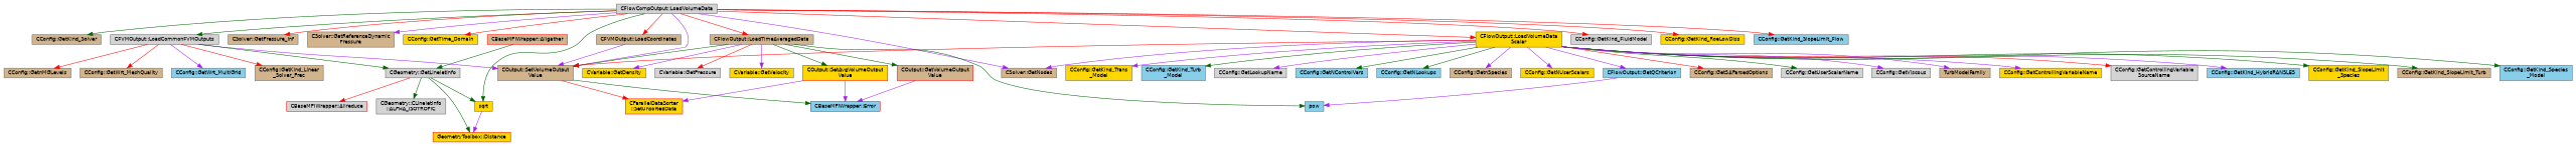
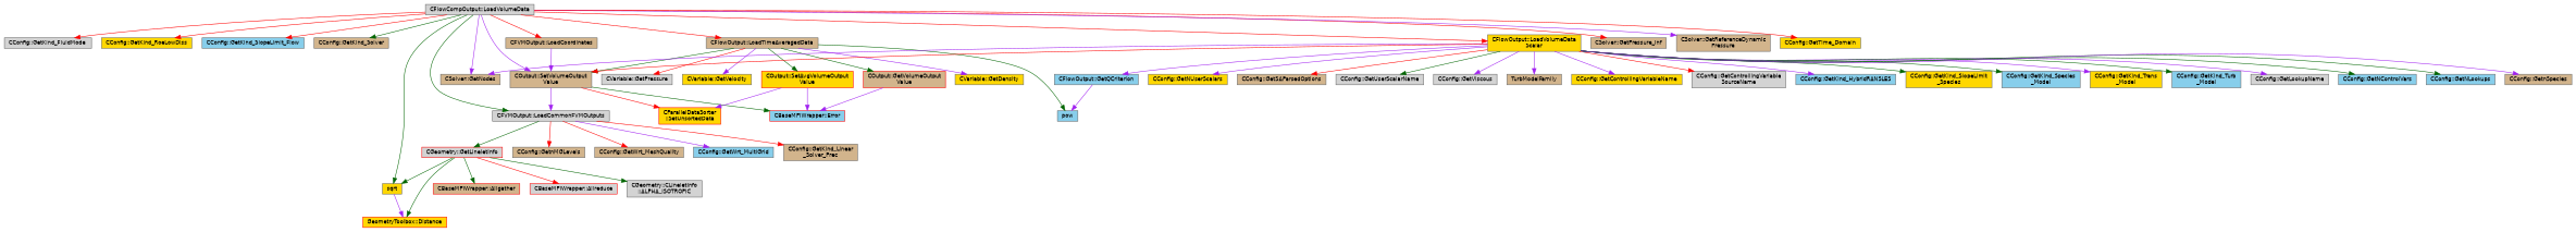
  digraph {
    rankdir=TB
    node [color=grey40 fillcolor=tan fontname=Helvetica fontsize=10 shape=box style=filled]
    edge [color=purple fontname=Helvetica fontsize=10 labelfontname=Helvetica labelfontsize=10 style=solid]
    n1 [color=gray40 fillcolor=lightgrey fontcolor=black height=0.2 label="CFlowCompOutput::LoadVolumeData" width=0.4]
    n2 [fillcolor=lightgrey height=0.2 label="CConfig::GetKind_FluidModel" width=0.4]
    n3 [fillcolor=gold height=0.2 label="CConfig::GetKind_RoeLowDiss" width=0.4]
    n4 [fillcolor=skyblue height=0.2 label="CConfig::GetKind_SlopeLimit_Flow" width=0.4]
    n5 [height=0.2 label="CConfig::GetKind_Solver" width=0.4]
    n6 [height=0.2 label="CSolver::GetNodes" width=0.4]
    n7 [height=0.2 label="CSolver::GetPressure_Inf" width=0.4]
    n8 [height=0.2 label="CSolver::GetReferenceDynamic\lPressure" width=0.4]
    n9 [fillcolor=gold height=0.2 label="CConfig::GetTime_Domain" width=0.4]
    n10 [fillcolor=lightgrey height=0.2 label="CFVMOutput::LoadCommonFVMOutputs" width=0.4]
    n11 [fillcolor=gold height=0.2 label=sqrt width=0.4]
    n12 [height=0.2 label="COutput::SetVolumeOutput\lValue" width=0.4]
    n13 [height=0.2 label="CFVMOutput::LoadCoordinates" width=0.4]
    n14 [height=0.2 label="CFlowOutput::LoadTimeAveragedData" width=0.4]
    n15 [fillcolor=gold height=0.2 label="CFlowOutput::LoadVolumeData\lScalar" width=0.4]
    n16 [height=0.2 label="CConfig::GetKind_Linear\l_Solver_Prec" width=0.4]
-   n17 [fillcolor=lightgrey height=0.2 label="CGeometry::GetLineletInfo" width=0.4]
+   n17 [color=red fillcolor=lightgrey height=0.2 label="CGeometry::GetLineletInfo" width=0.4]
    n18 [height=0.2 label="CConfig::GetnMGLevels" width=0.4]
    n19 [height=0.2 label="CConfig::GetWrt_MeshQuality" width=0.4]
    n20 [fillcolor=skyblue height=0.2 label="CConfig::GetWrt_MultiGrid" width=0.4]
    n21 [color=red fillcolor=gold height=0.2 label="GeometryToolbox::Distance" width=0.4]
    n22 [color=red fillcolor=skyblue height=0.2 label="CBaseMPIWrapper::Error" width=0.4]
    n23 [color=red fillcolor=gold height=0.2 label="CParallelDataSorter\l::SetUnsortedData" width=0.4]
    n24 [fillcolor=gold height=0.2 label="CVariable::GetDensity" width=0.4]
    n25 [fillcolor=lightgrey height=0.2 label="CVariable::GetPressure" width=0.4]
    n26 [fillcolor=gold height=0.2 label="CVariable::GetVelocity" width=0.4]
    n27 [color=red height=0.2 label="COutput::GetVolumeOutput\lValue" width=0.4]
    n28 [fillcolor=skyblue height=0.2 label=pow width=0.4]
    n29 [color=red fillcolor=gold height=0.2 label="COutput::SetAvgVolumeOutput\lValue" width=0.4]
    n30 [fillcolor=gold height=0.2 label="CConfig::GetControllingVariableName" width=0.4]
    n31 [fillcolor=lightgrey height=0.2 label="CConfig::GetControllingVariable\lSourceName" width=0.4]
    n32 [fillcolor=skyblue height=0.2 label="CConfig::GetKind_HybridRANSLES" width=0.4]
    n33 [fillcolor=gold height=0.2 label="CConfig::GetKind_SlopeLimit\l_Species" width=0.4]
-   n34 [height=0.2 label="CConfig::GetKind_SlopeLimit_Turb" width=0.4]
    n35 [fillcolor=skyblue height=0.2 label="CConfig::GetKind_Species\l_Model" width=0.4]
    n36 [fillcolor=gold height=0.2 label="CConfig::GetKind_Trans\l_Model" width=0.4]
    n37 [fillcolor=skyblue height=0.2 label="CConfig::GetKind_Turb\l_Model" width=0.4]
    n38 [fillcolor=lightgrey height=0.2 label="CConfig::GetLookupName" width=0.4]
    n39 [fillcolor=skyblue height=0.2 label="CConfig::GetNControlVars" width=0.4]
    n40 [fillcolor=skyblue height=0.2 label="CConfig::GetNLookups" width=0.4]
    n41 [height=0.2 label="CConfig::GetnSpecies" width=0.4]
    n42 [fillcolor=gold height=0.2 label="CConfig::GetNUserScalars" width=0.4]
    n43 [fillcolor=skyblue height=0.2 label="CFlowOutput::GetQCriterion" width=0.4]
    n44 [height=0.2 label="CConfig::GetSAParsedOptions" width=0.4]
    n45 [fillcolor=lightgrey height=0.2 label="CConfig::GetUserScalarName" width=0.4]
    n46 [fillcolor=lightgrey height=0.2 label="CConfig::GetViscous" width=0.4]
    n47 [height=0.2 label=TurbModelFamily width=0.4]
    n48 [color=red height=0.2 label="CBaseMPIWrapper::Allgather" width=0.4]
    n49 [color=red fillcolor=lightgrey height=0.2 label="CBaseMPIWrapper::Allreduce" width=0.4]
    n50 [fillcolor=lightgrey height=0.2 label="CGeometry::CLineletInfo\l::ALPHA_ISOTROPIC" width=0.4]
    n1 -> n2 [color=red]
    n1 -> n3 [color=red]
    n1 -> n4 [color=red]
    n1 -> n5 [color=darkgreen]
    n1 -> n6
    n1 -> n7 [color=red]
    n1 -> n8
    n1 -> n9 [color=red]
    n1 -> n10 [color=darkgreen]
    n1 -> n11 [color=darkgreen]
    n1 -> n12
    n1 -> n13 [color=red]
    n1 -> n14 [color=red]
    n1 -> n15 [color=red]
-   n10 -> n12
+   n12 -> n10
    n10 -> n16 [color=red]
    n10 -> n17 [color=darkgreen]
    n10 -> n18 [color=red]
    n10 -> n19 [color=red]
    n10 -> n20
    n11 -> n21
    n12 -> n22 [color=darkgreen]
    n12 -> n23 [color=red]
    n13 -> n12
    n14 -> n12 [color=darkgreen]
    n14 -> n24
    n14 -> n25 [color=red]
    n14 -> n26
    n14 -> n27 [color=darkgreen]
    n14 -> n28 [color=darkgreen]
    n14 -> n29 [color=darkgreen]
    n15 -> n6
    n15 -> n12 [color=red]
    n15 -> n30
    n15 -> n31 [color=red]
    n15 -> n32
    n15 -> n33 [color=darkgreen]
-   n15 -> n34 [color=darkgreen]
    n15 -> n35 [color=darkgreen]
    n15 -> n36
    n15 -> n37 [color=darkgreen]
    n15 -> n38
    n15 -> n39 [color=darkgreen]
    n15 -> n40 [color=darkgreen]
    n15 -> n41
    n15 -> n42
    n15 -> n43
    n15 -> n44 [color=red]
    n15 -> n45 [color=darkgreen]
    n15 -> n46
    n15 -> n47
    n17 -> n11 [color=darkgreen]
    n17 -> n21 [color=darkgreen]
-   n48 -> n17 [color=darkgreen]
+   n17 -> n48 [color=darkgreen]
    n17 -> n49 [color=red]
    n17 -> n50 [color=darkgreen]
    n27 -> n22
    n29 -> n22
    n29 -> n23
    n43 -> n28
  }
